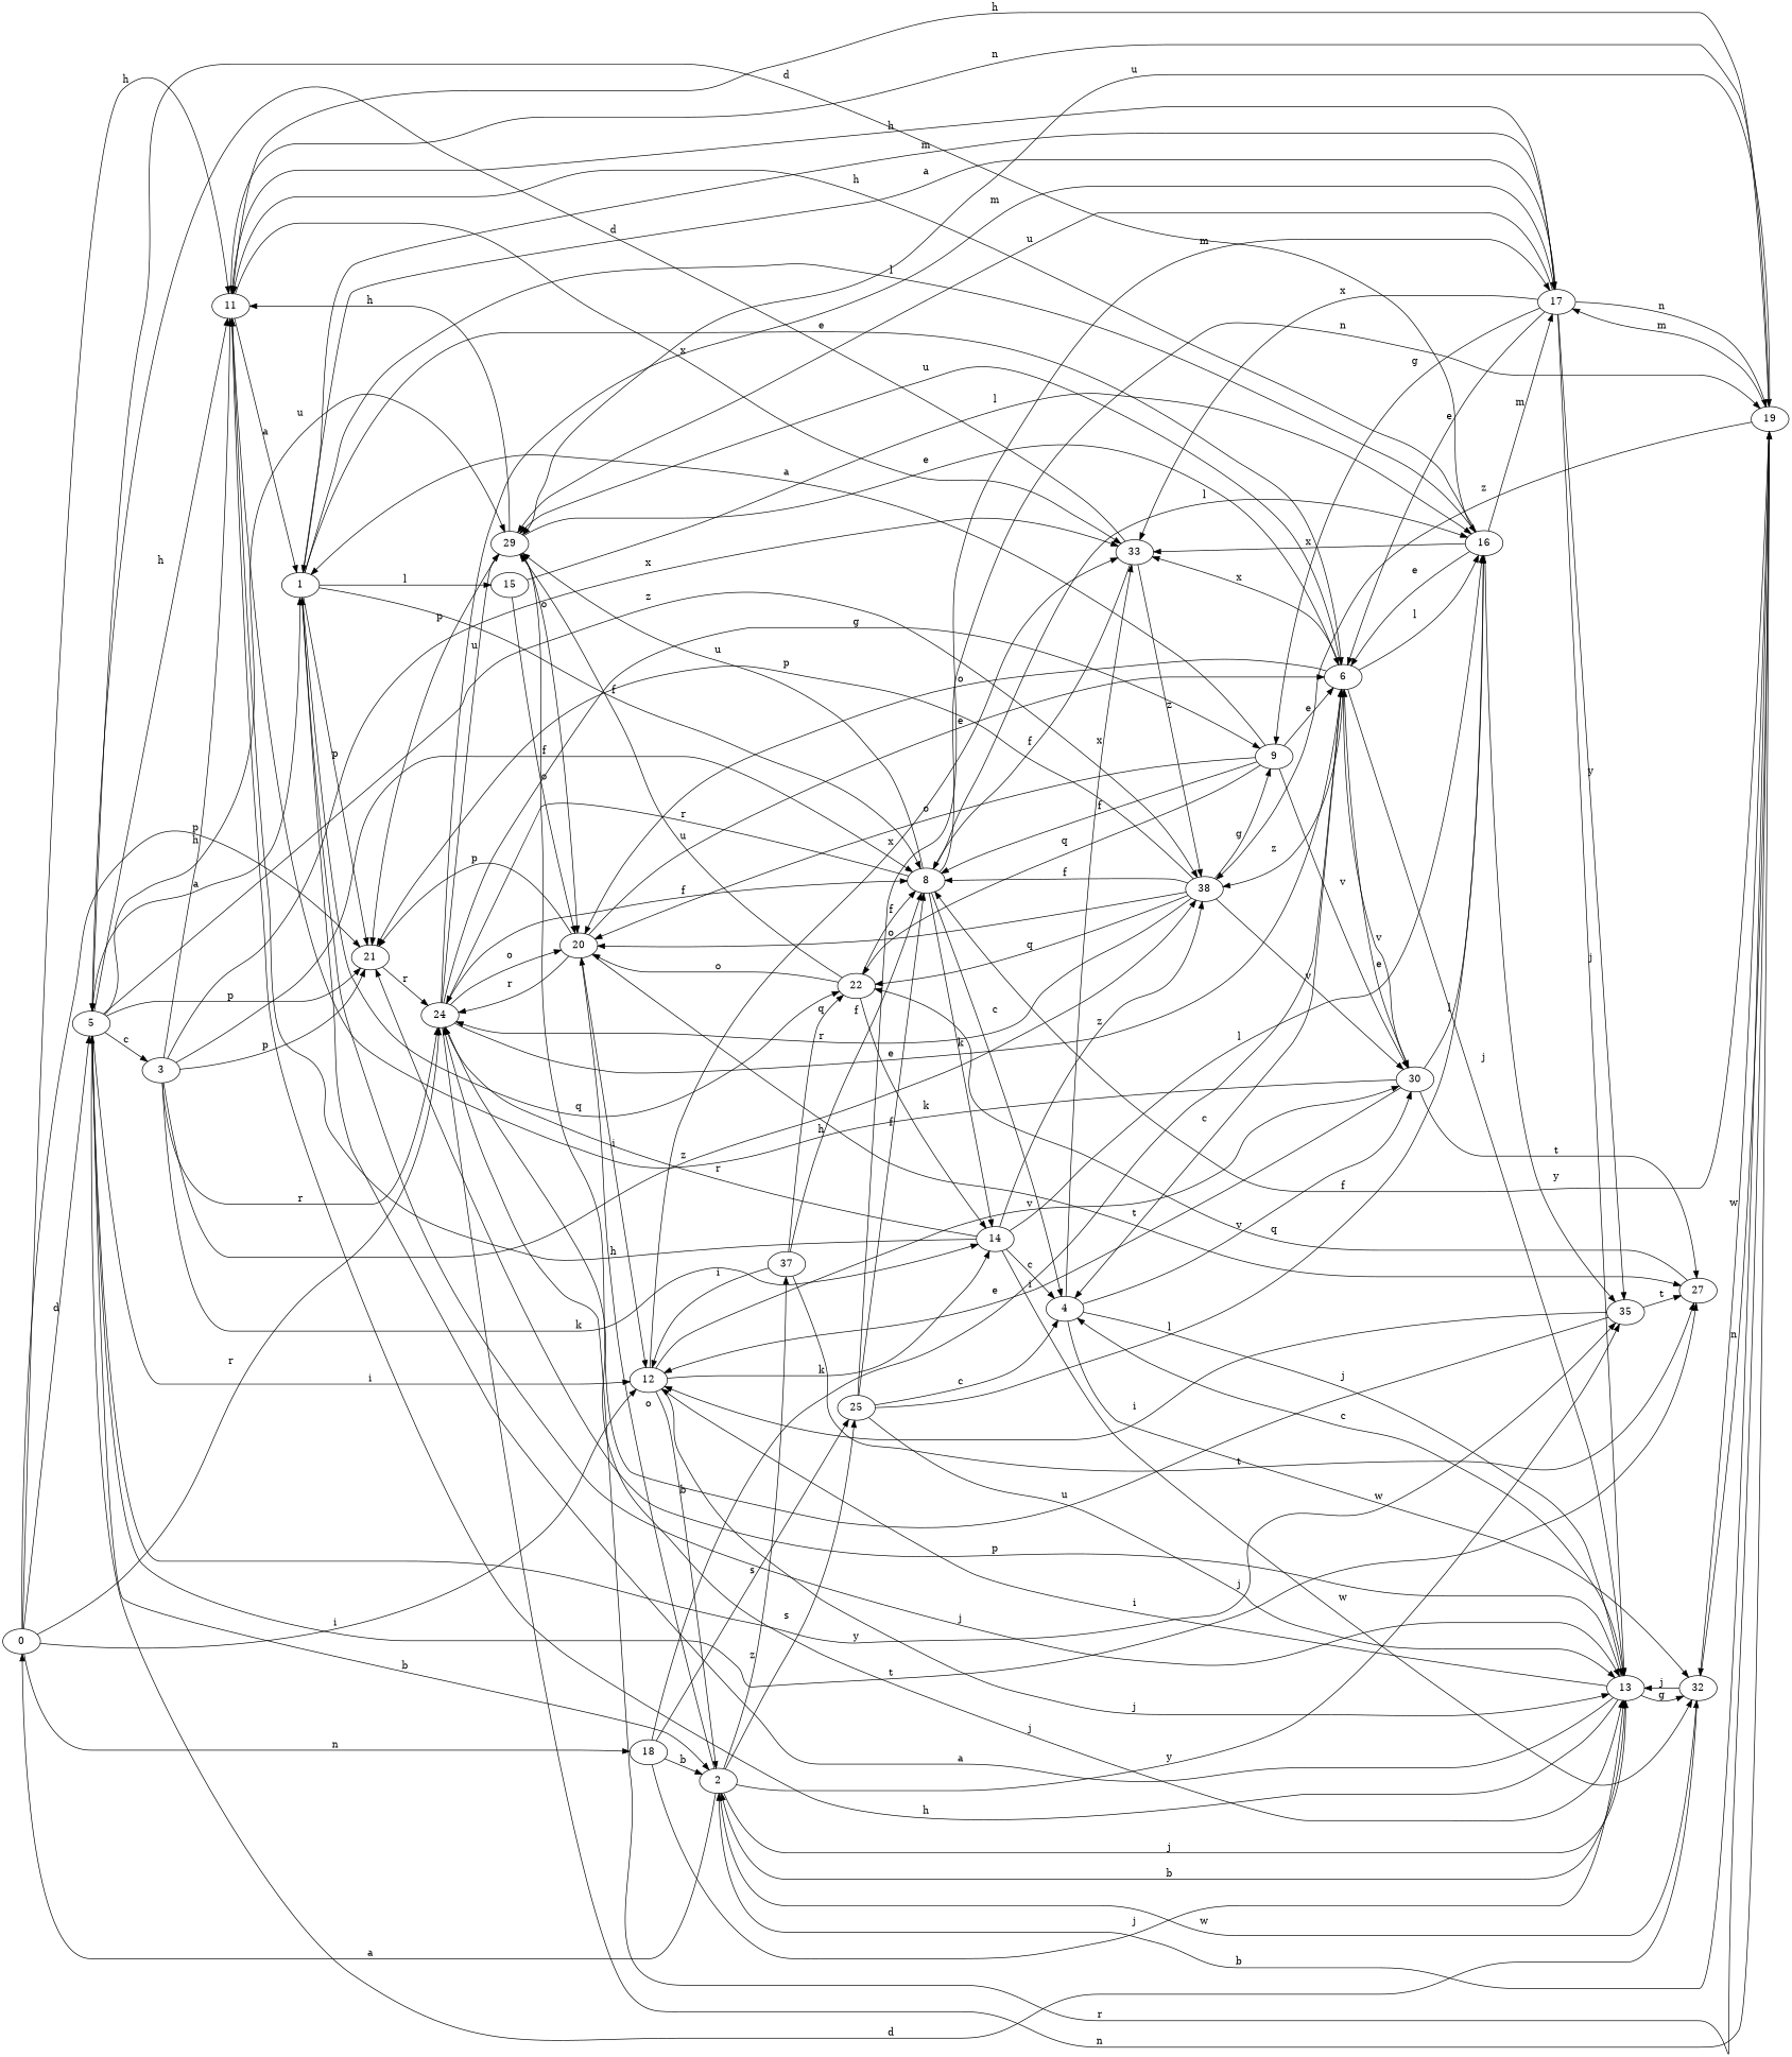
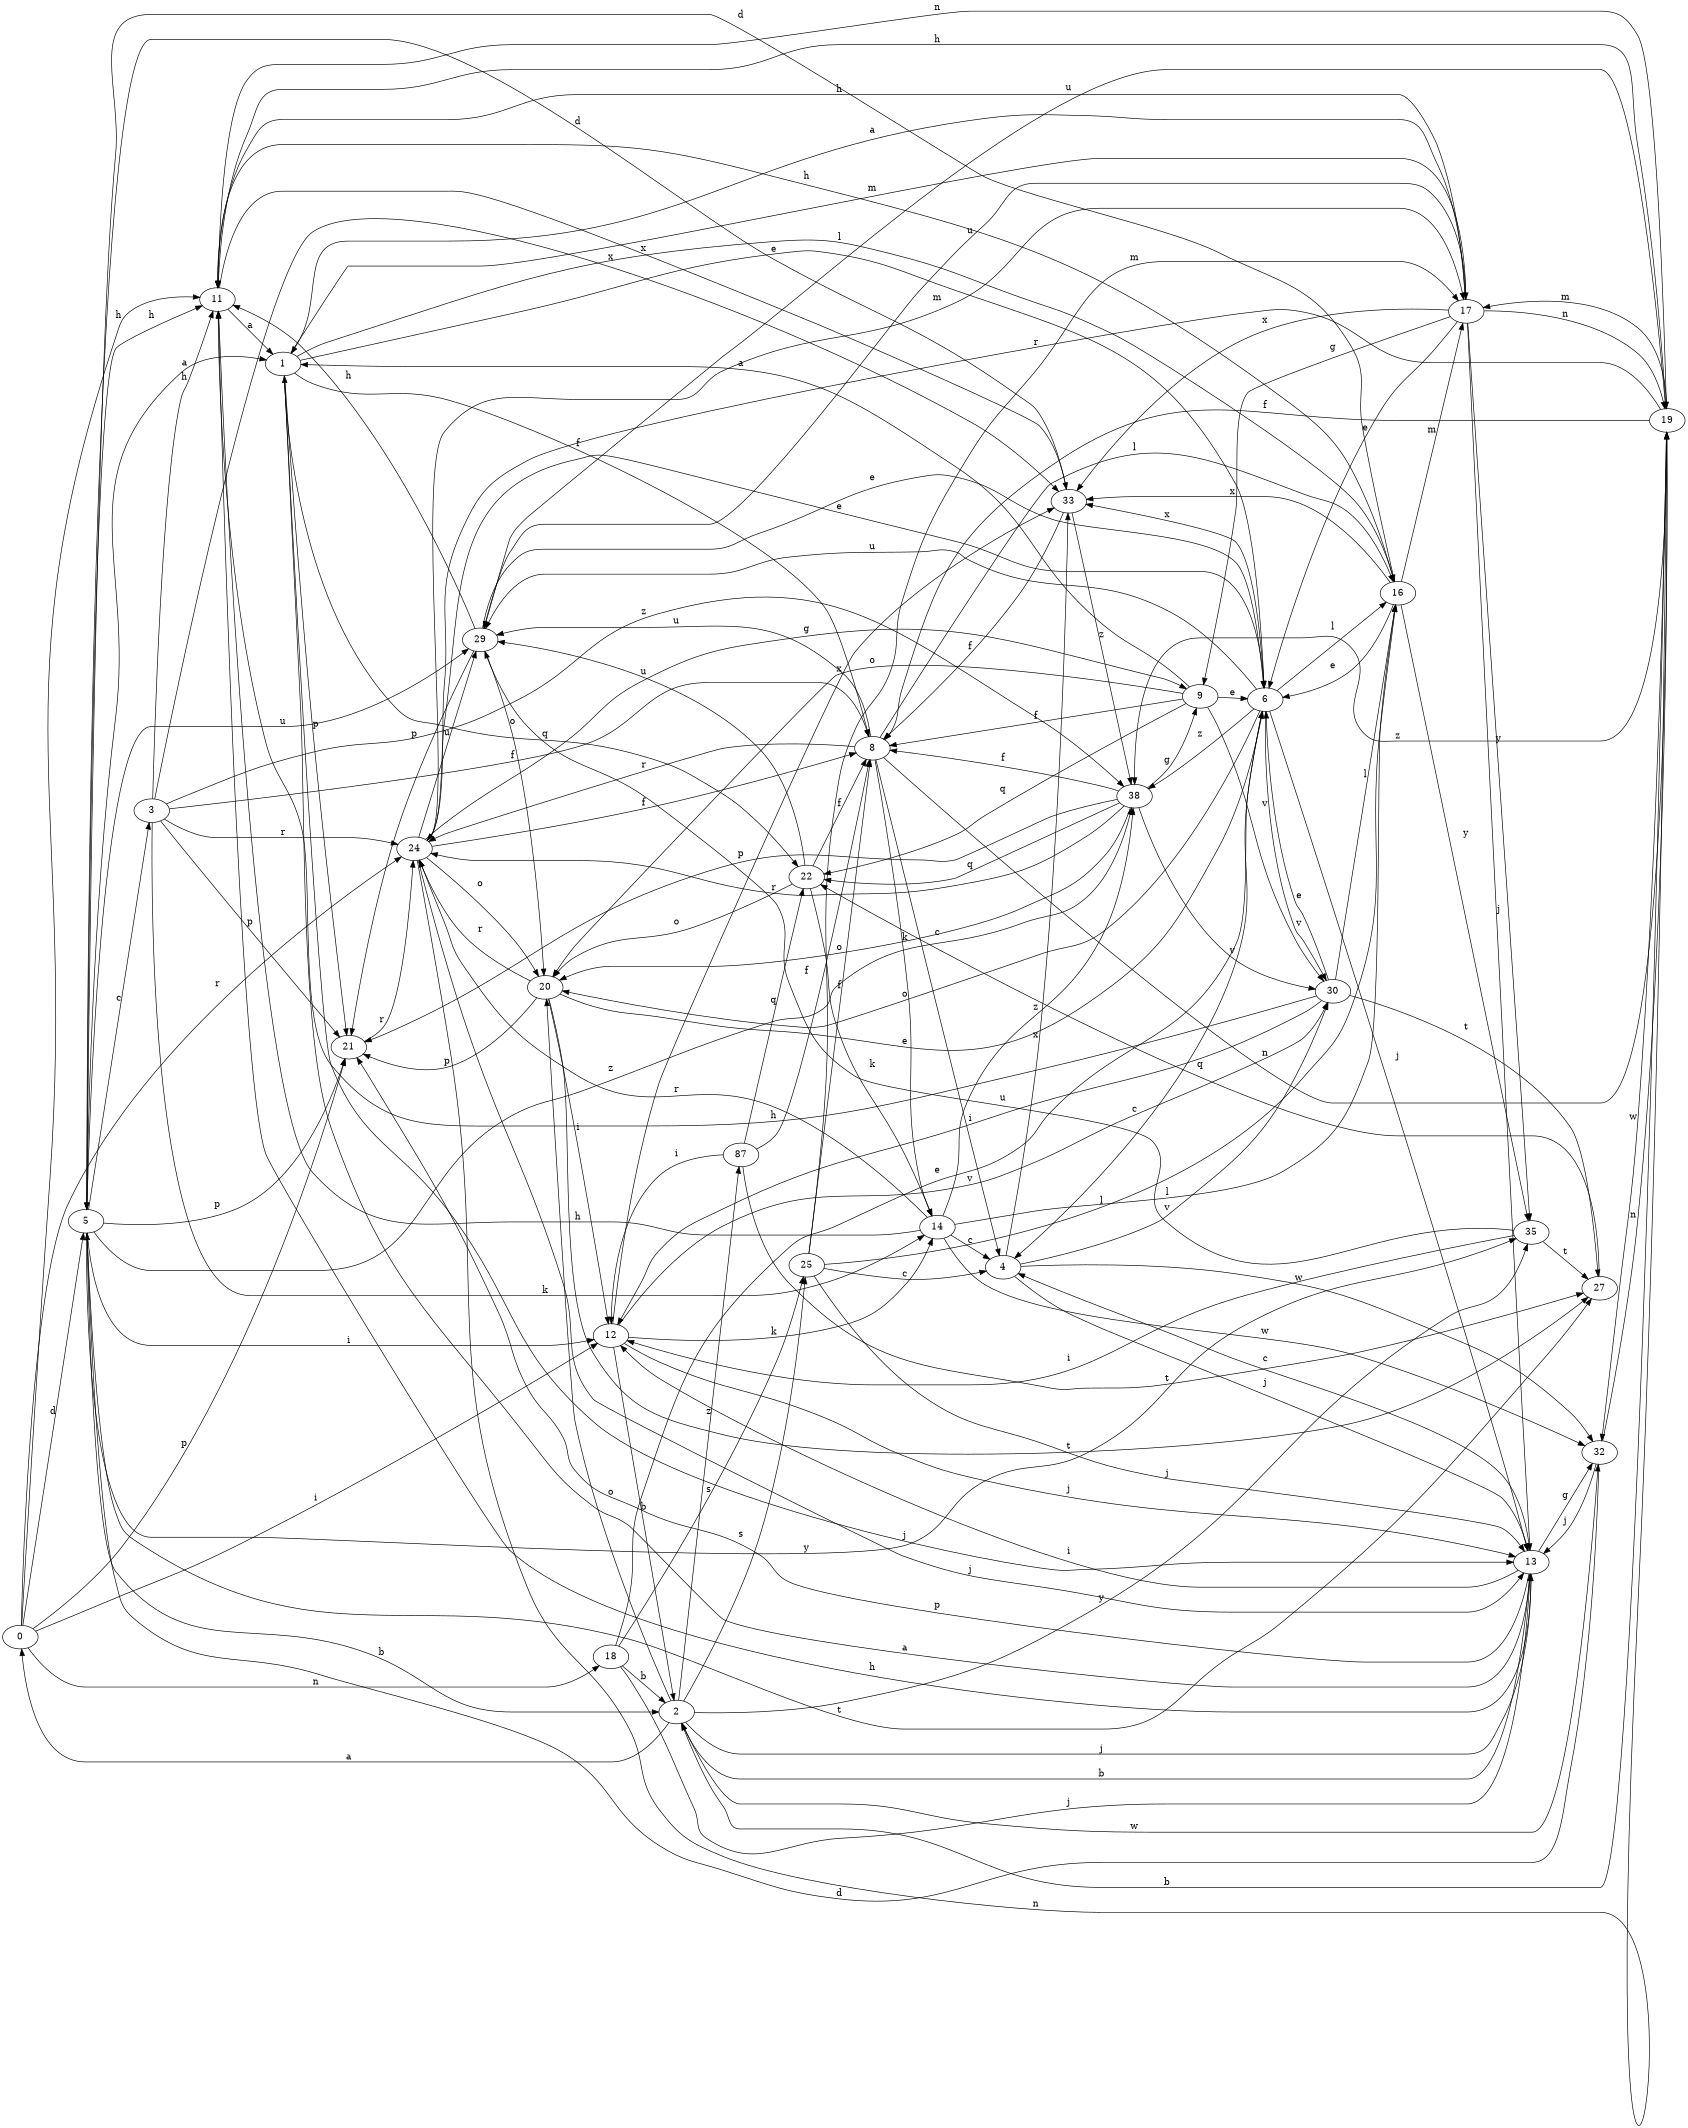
  strict digraph {
    rankdir=LR
    0
    5
    11
    12
    18
    21
    24
    1
    2
    35
    3
    38
    27
    29
    33
    19
    13
    14
    30
    6
    25
    8
    17
    20
    9
-   15
    16
    22
    4
    32
-   37
+   37 [label=87]
    0 -> 5 [label=d]
    0 -> 11 [label=h]
    0 -> 12 [label=i]
    0 -> 18 [label=n]
    0 -> 21 [label=p]
    0 -> 24 [label=r]
    5 -> 11 [label=h]
    5 -> 12 [label=i]
    5 -> 21 [label=p]
    5 -> 1 [label=a]
    5 -> 2 [label=b]
    5 -> 35 [label=y]
    5 -> 3 [label=c]
    5 -> 38 [label=z]
    5 -> 27 [label=t]
    5 -> 29 [label=u]
    11 -> 1 [label=a]
    11 -> 33 [label=x]
    11 -> 19 [label=n]
    12 -> 2 [label=b]
    12 -> 33 [label=x]
    12 -> 13 [label=j]
    12 -> 14 [label=k]
    12 -> 30 [label=v]
    18 -> 2 [label=b]
    18 -> 13 [label=j]
    18 -> 6 [label=e]
    18 -> 25 [label=s]
    21 -> 24 [label=r]
    24 -> 29 [label=u]
    24 -> 19 [label=n]
    24 -> 13 [label=j]
    24 -> 6 [label=e]
    24 -> 8 [label=f]
    24 -> 17 [label=m]
    24 -> 20 [label=o]
    24 -> 9 [label=g]
    1 -> 21 [label=p]
    1 -> 13 [label=j]
    1 -> 6 [label=e]
    1 -> 8 [label=f]
    1 -> 17 [label=m]
-   1 -> 15 [label=l]
    1 -> 16 [label=l]
    1 -> 22 [label=q]
    2 -> 0 [label=a]
    2 -> 35 [label=y]
    2 -> 13 [label=j]
    2 -> 25 [label=s]
    2 -> 20 [label=o]
    2 -> 32 [label=w]
    2 -> 37 [label=z]
    35 -> 12 [label=i]
    35 -> 27 [label=t]
    35 -> 29 [label=u]
    3 -> 11 [label=h]
    3 -> 21 [label=p]
    3 -> 24 [label=r]
    3 -> 38 [label=z]
    3 -> 33 [label=x]
    3 -> 14 [label=k]
    3 -> 8 [label=f]
    38 -> 21 [label=p]
    38 -> 24 [label=r]
    38 -> 30 [label=v]
    38 -> 8 [label=f]
    38 -> 20 [label=o]
    38 -> 9 [label=g]
    38 -> 22 [label=q]
    27 -> 22 [label=q]
    29 -> 11 [label=h]
    29 -> 21 [label=p]
    29 -> 6 [label=e]
    29 -> 20 [label=o]
    33 -> 5 [label=d]
    33 -> 38 [label=z]
    33 -> 8 [label=f]
    19 -> 11 [label=h]
    19 -> 24 [label=r]
    19 -> 2 [label=b]
    19 -> 38 [label=z]
    19 -> 29 [label=u]
    19 -> 8 [label=f]
    19 -> 17 [label=m]
    19 -> 32 [label=w]
    13 -> 11 [label=h]
    13 -> 12 [label=i]
    13 -> 21 [label=p]
    13 -> 1 [label=a]
    13 -> 2 [label=b]
    13 -> 4 [label=c]
    13 -> 32 [label=g]
    14 -> 11 [label=h]
    14 -> 24 [label=r]
    14 -> 38 [label=z]
    14 -> 16 [label=l]
    14 -> 4 [label=c]
    14 -> 32 [label=w]
    30 -> 11 [label=h]
    30 -> 12 [label=i]
    30 -> 27 [label=t]
    30 -> 6 [label=e]
    30 -> 16 [label=l]
    6 -> 38 [label=z]
    6 -> 29 [label=u]
    6 -> 33 [label=x]
    6 -> 13 [label=j]
    6 -> 30 [label=v]
    6 -> 20 [label=o]
    6 -> 16 [label=l]
    6 -> 4 [label=c]
    25 -> 13 [label=j]
    25 -> 8 [label=f]
    25 -> 17 [label=m]
    25 -> 16 [label=l]
    25 -> 4 [label=c]
    8 -> 24 [label=r]
    8 -> 29 [label=u]
    8 -> 19 [label=n]
    8 -> 14 [label=k]
    8 -> 16 [label=l]
    8 -> 4 [label=c]
    17 -> 11 [label=h]
    17 -> 1 [label=a]
    17 -> 35 [label=y]
    17 -> 29 [label=u]
    17 -> 33 [label=x]
    17 -> 19 [label=n]
    17 -> 13 [label=j]
    17 -> 6 [label=e]
    17 -> 9 [label=g]
    20 -> 12 [label=i]
    20 -> 21 [label=p]
    20 -> 24 [label=r]
    20 -> 27 [label=t]
    20 -> 6 [label=e]
    9 -> 1 [label=a]
    9 -> 30 [label=v]
    9 -> 6 [label=e]
    9 -> 8 [label=f]
    9 -> 20 [label=o]
    9 -> 22 [label=q]
-   15 -> 20 [label=o]
-   15 -> 16 [label=l]
    16 -> 5 [label=d]
    16 -> 11 [label=h]
    16 -> 35 [label=y]
    16 -> 33 [label=x]
    16 -> 6 [label=e]
    16 -> 17 [label=m]
    22 -> 29 [label=u]
    22 -> 14 [label=k]
    22 -> 8 [label=f]
    22 -> 20 [label=o]
    4 -> 33 [label=x]
    4 -> 13 [label=j]
    4 -> 30 [label=v]
    4 -> 32 [label=w]
    32 -> 5 [label=d]
    32 -> 19 [label=n]
    32 -> 13 [label=j]
    37 -> 12 [label=i]
    37 -> 27 [label=t]
    37 -> 8 [label=f]
    37 -> 22 [label=q]
  }
